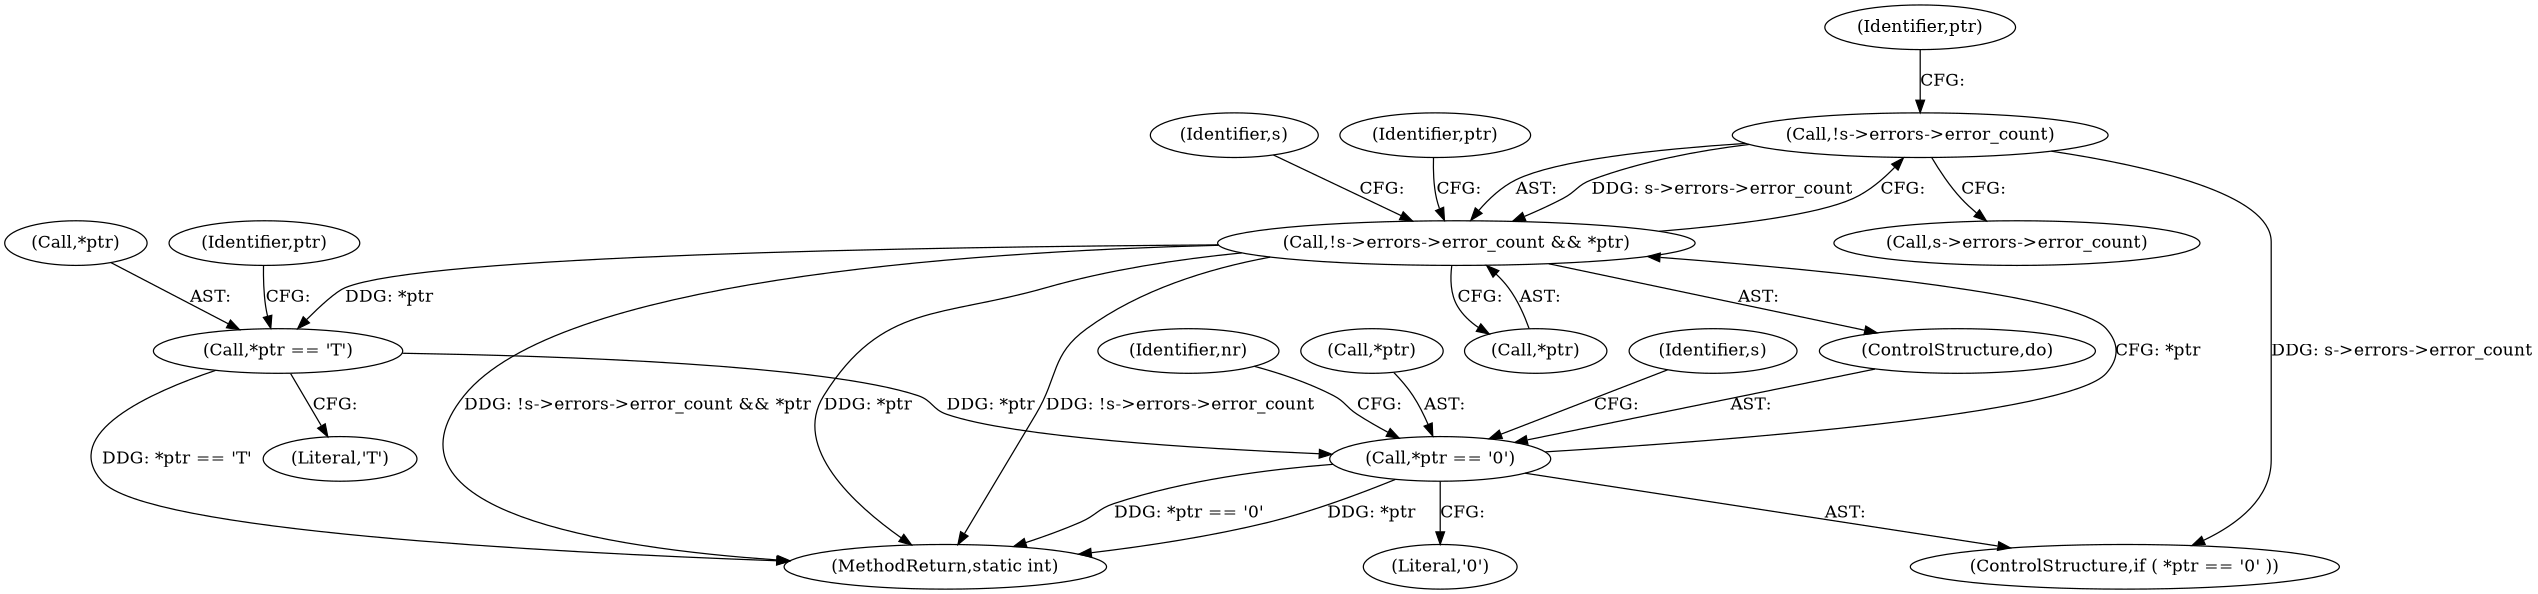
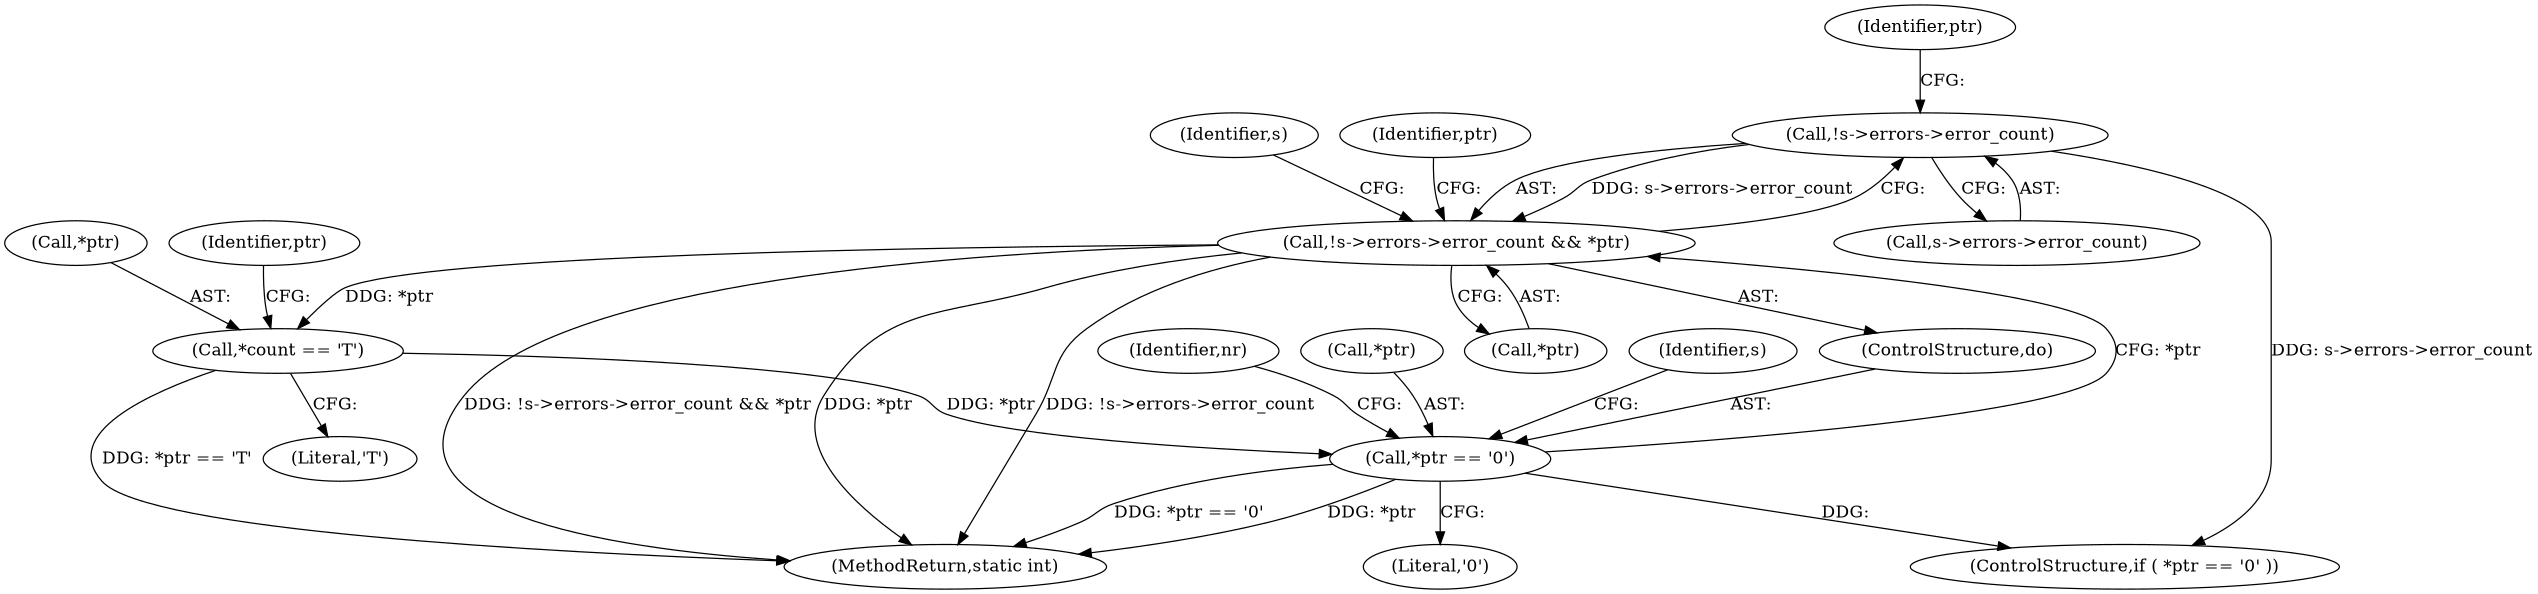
  digraph {
    n1 [label="(Call,!s->errors->error_count)"]
    n2 [label="(Call,!s->errors->error_count && *ptr)"]
    n3 [label="(Call,s->errors->error_count)"]
    n4 [label="(ControlStructure,if ( *ptr == '\0' ))"]
    n5 [label="(MethodReturn,static int)"]
-   n6 [label="(Call,*ptr == 'T')"]
+   n6 [label="(Call,*count == 'T')"]
    n7 [label="(ControlStructure,do)"]
    n8 [label="(Call,*ptr)"]
    n9 [label="(Call,*ptr == '\0')"]
    n10 [label="(Literal,'T')"]
    n11 [label="(Literal,'\0')"]
    n12 [label="(Call,*ptr)"]
    n13 [label="(Identifier,s)"]
    n14 [label="(Identifier,ptr)"]
    n15 [label="(Identifier,nr)"]
    n16 [label="(Call,*ptr)"]
    n17 [label="(Identifier,s)"]
    n18 [label="(Identifier,ptr)"]
    n19 [label="(Identifier,ptr)"]
    n1 -> n2 [label="AST: "]
    n1 -> n2 [label="DDG: s->errors->error_count"]
    n1 -> n3 [label="CFG: "]
    n1 -> n4 [label="DDG: s->errors->error_count"]
    n2 -> n1 [label="CFG: "]
    n2 -> n5 [label="DDG: *ptr"]
    n2 -> n5 [label="DDG: !s->errors->error_count"]
    n2 -> n5 [label="DDG: !s->errors->error_count && *ptr"]
    n2 -> n6 [label="DDG: *ptr"]
    n2 -> n7 [label="AST: "]
    n2 -> n8 [label="CFG: "]
+   n3 -> n1 [label="AST: "]
    n6 -> n5 [label="DDG: *ptr == 'T'"]
    n6 -> n9 [label="DDG: *ptr"]
    n6 -> n10 [label="CFG: "]
    n7 -> n9 [label="AST: "]
    n8 -> n2 [label="AST: "]
    n9 -> n2 [label="CFG: *ptr"]
-   n9 -> n4 [label="AST: "]
+   n9 -> n4 [label="DDG: "]
    n9 -> n5 [label="DDG: *ptr"]
    n9 -> n5 [label="DDG: *ptr == '\0'"]
    n9 -> n11 [label="CFG: "]
    n12 -> n6 [label="AST: "]
    n13 -> n2 [label="CFG: "]
    n14 -> n1 [label="CFG: "]
    n15 -> n9 [label="CFG: "]
    n16 -> n9 [label="AST: "]
    n17 -> n9 [label="CFG: "]
    n18 -> n6 [label="CFG: "]
    n19 -> n2 [label="CFG: "]
  }
